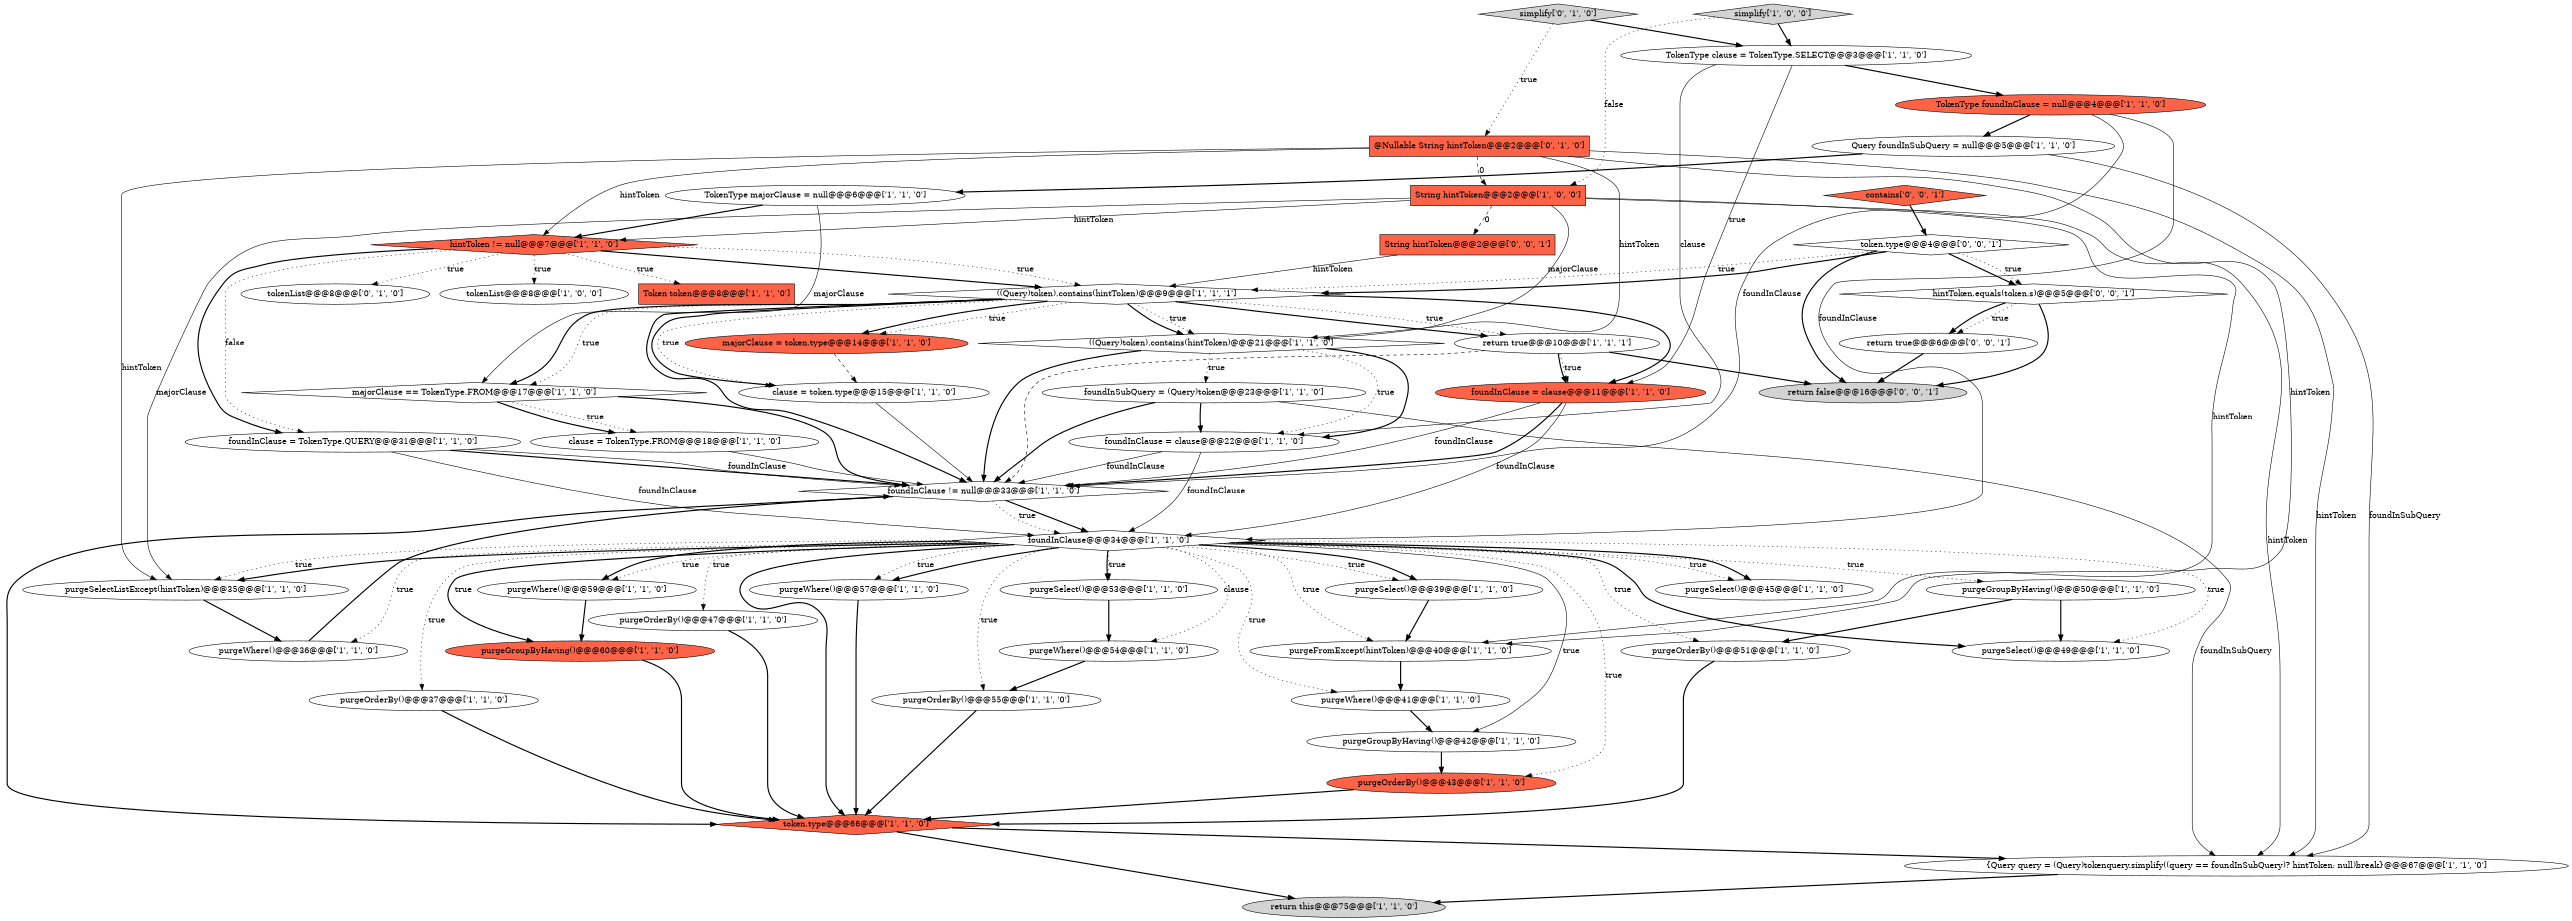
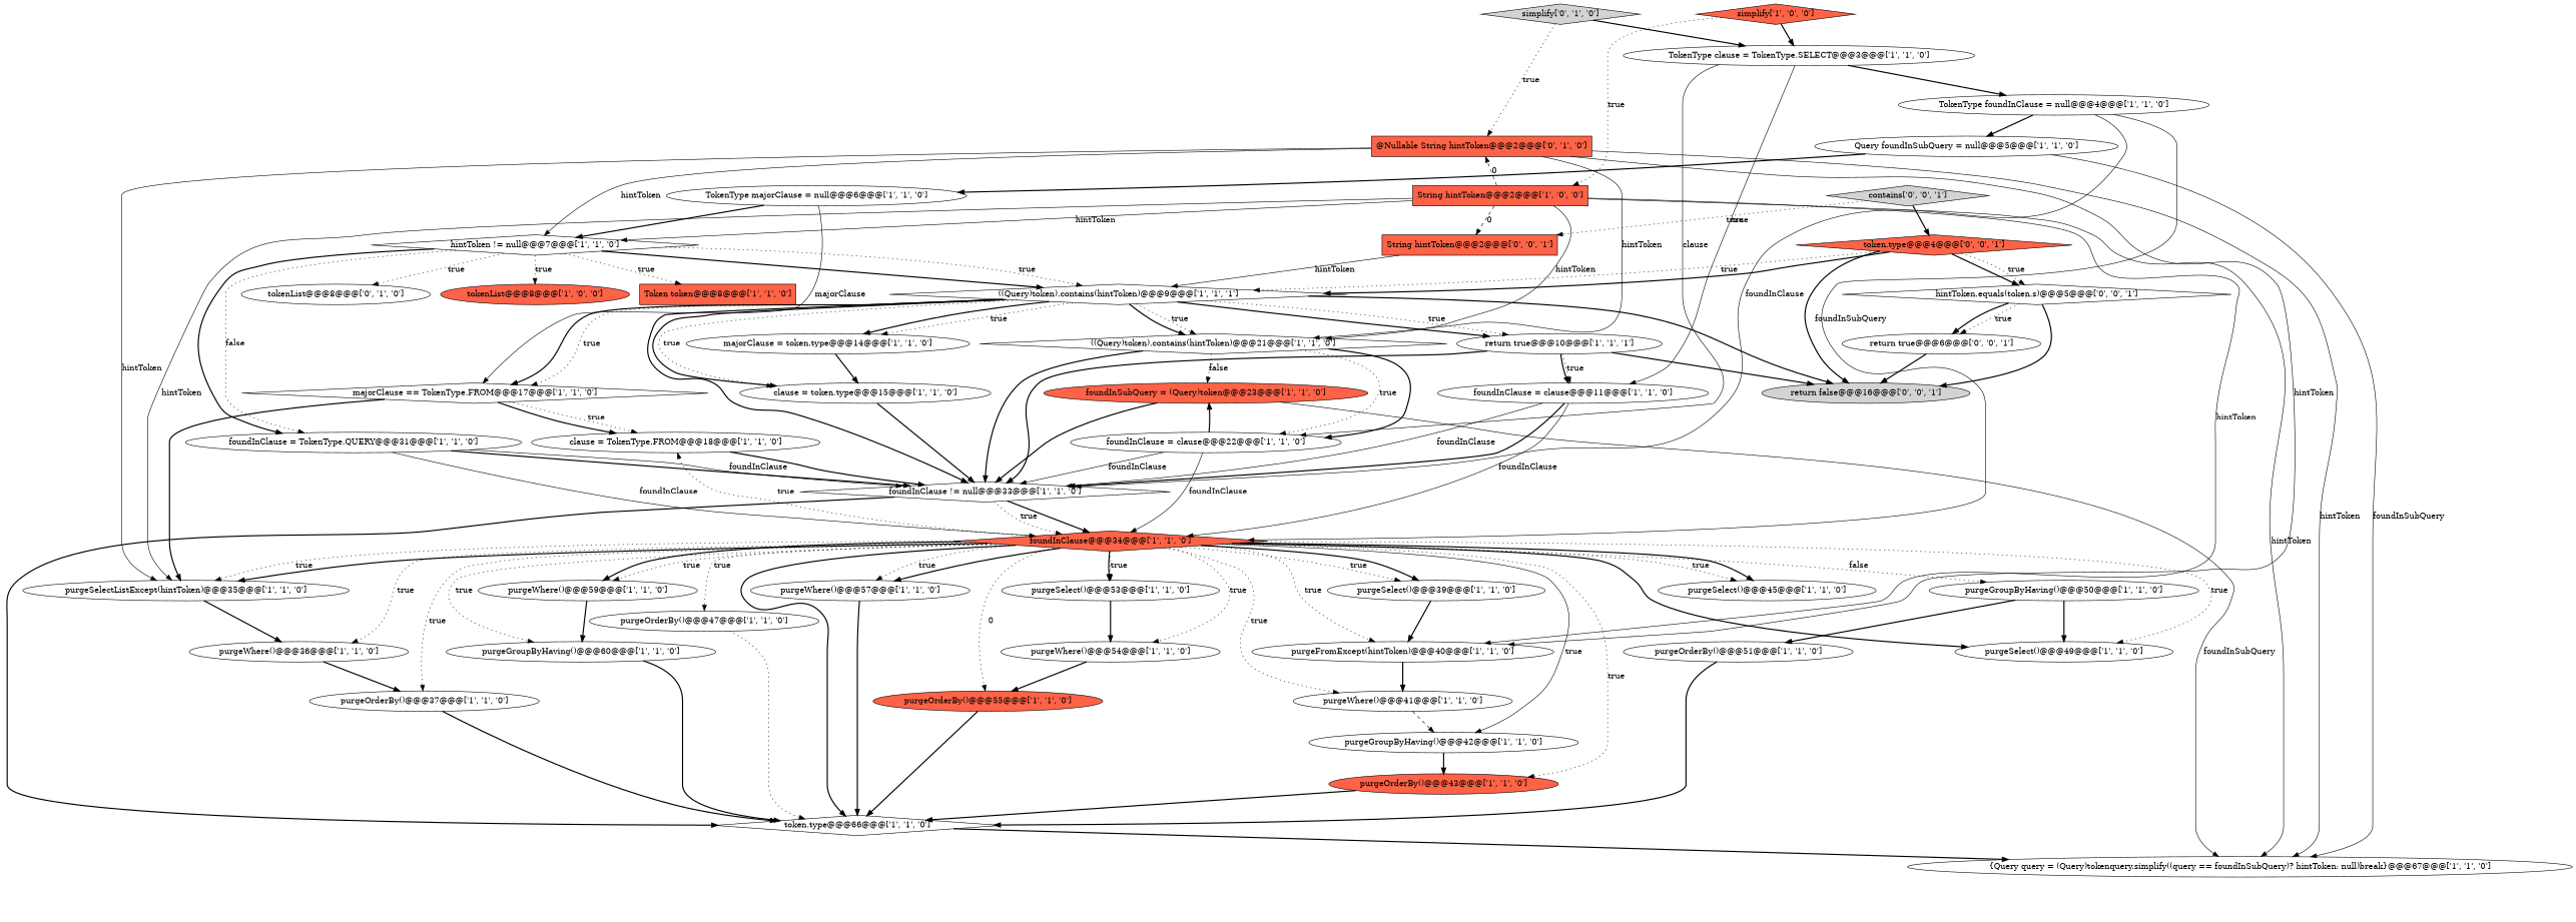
  digraph {
    node [fillcolor=white shape=ellipse style=filled]
    edge [style=bold]
    n1 [label="clause = TokenType.FROM@@@18@@@['1', '1', '0']"]
    n2 [label="foundInClause != null@@@33@@@['1', '1', '0']" shape=diamond]
-   n3 [fillcolor=tomato label="token.type@@@66@@@['1', '1', '0']" shape=diamond]
-   n4 [label="foundInClause@@@34@@@['1', '1', '0']" shape=diamond]
+   n3 [label="token.type@@@66@@@['1', '1', '0']" shape=diamond]
+   n4 [fillcolor=tomato label="foundInClause@@@34@@@['1', '1', '0']" shape=diamond]
    n5 [label="purgeGroupByHaving()@@@50@@@['1', '1', '0']"]
    n6 [label="purgeOrderBy()@@@51@@@['1', '1', '0']"]
    n7 [label="purgeSelect()@@@49@@@['1', '1', '0']"]
    n8 [label="((Query)token).contains(hintToken)@@@21@@@['1', '1', '0']" shape=diamond]
-   n9 [label="foundInSubQuery = (Query)token@@@23@@@['1', '1', '0']"]
+   n9 [fillcolor=tomato label="foundInSubQuery = (Query)token@@@23@@@['1', '1', '0']"]
    n10 [label="foundInClause = clause@@@22@@@['1', '1', '0']"]
    n11 [label="{Query query = (Query)tokenquery.simplify((query == foundInSubQuery)? hintToken: null)break}@@@67@@@['1', '1', '0']"]
    n12 [label="TokenType majorClause = null@@@6@@@['1', '1', '0']"]
    n13 [label="majorClause == TokenType.FROM@@@17@@@['1', '1', '0']" shape=diamond]
-   n14 [fillcolor=tomato label="hintToken != null@@@7@@@['1', '1', '0']" shape=diamond]
+   n14 [label="hintToken != null@@@7@@@['1', '1', '0']" shape=diamond]
    n15 [label="tokenList@@@8@@@['0', '1', '0']"]
    n16 [label="foundInClause = TokenType.QUERY@@@31@@@['1', '1', '0']"]
-   n17 [label="tokenList@@@8@@@['1', '0', '0']"]
+   n17 [fillcolor=tomato label="tokenList@@@8@@@['1', '0', '0']"]
    n18 [label="((Query)token).contains(hintToken)@@@9@@@['1', '1', '1']" shape=diamond]
    n19 [fillcolor=tomato label="Token token@@@8@@@['1', '1', '0']" shape=box]
-   n20 [fillcolor=lightgray label="return this@@@75@@@['1', '1', '0']"]
    n21 [label="purgeSelectListExcept(hintToken)@@@35@@@['1', '1', '0']"]
    n22 [label="purgeWhere()@@@36@@@['1', '1', '0']"]
    n23 [label="purgeOrderBy()@@@37@@@['1', '1', '0']"]
    n24 [fillcolor=lightgray label="return false@@@16@@@['0', '0', '1']"]
    n25 [label="clause = token.type@@@15@@@['1', '1', '0']"]
    n26 [label="return true@@@10@@@['1', '1', '1']"]
-   n27 [fillcolor=tomato label="majorClause = token.type@@@14@@@['1', '1', '0']"]
+   n27 [label="majorClause = token.type@@@14@@@['1', '1', '0']"]
    n28 [label="purgeSelect()@@@39@@@['1', '1', '0']"]
    n29 [fillcolor=tomato label="purgeOrderBy()@@@43@@@['1', '1', '0']"]
    n30 [label="purgeGroupByHaving()@@@42@@@['1', '1', '0']"]
    n31 [label="purgeSelect()@@@53@@@['1', '1', '0']"]
    n32 [label="purgeSelect()@@@45@@@['1', '1', '0']"]
    n33 [label="purgeFromExcept(hintToken)@@@40@@@['1', '1', '0']"]
    n34 [label="purgeWhere()@@@57@@@['1', '1', '0']"]
    n35 [label="purgeWhere()@@@41@@@['1', '1', '0']"]
    n36 [label="purgeWhere()@@@54@@@['1', '1', '0']"]
    n37 [label="purgeWhere()@@@59@@@['1', '1', '0']"]
    n38 [label="purgeOrderBy()@@@47@@@['1', '1', '0']"]
-   n39 [label="purgeOrderBy()@@@55@@@['1', '1', '0']"]
-   n40 [fillcolor=tomato label="purgeGroupByHaving()@@@60@@@['1', '1', '0']"]
-   n41 [label="token.type@@@4@@@['0', '0', '1']" shape=diamond]
+   n39 [fillcolor=tomato label="purgeOrderBy()@@@55@@@['1', '1', '0']"]
+   n40 [label="purgeGroupByHaving()@@@60@@@['1', '1', '0']"]
+   n41 [fillcolor=tomato label="token.type@@@4@@@['0', '0', '1']" shape=diamond]
    n42 [label="hintToken.equals(token.s)@@@5@@@['0', '0', '1']" shape=diamond]
    n43 [label="return true@@@6@@@['0', '0', '1']"]
    n44 [fillcolor=tomato label="@Nullable String hintToken@@@2@@@['0', '1', '0']" shape=box]
    n45 [fillcolor=lightgray label="simplify['0', '1', '0']" shape=diamond]
    n46 [label="TokenType clause = TokenType.SELECT@@@3@@@['1', '1', '0']"]
-   n47 [fillcolor=tomato label="foundInClause = clause@@@11@@@['1', '1', '0']"]
-   n48 [fillcolor=tomato label="TokenType foundInClause = null@@@4@@@['1', '1', '0']"]
+   n47 [label="foundInClause = clause@@@11@@@['1', '1', '0']"]
+   n48 [label="TokenType foundInClause = null@@@4@@@['1', '1', '0']"]
    n49 [label="Query foundInSubQuery = null@@@5@@@['1', '1', '0']"]
-   n50 [fillcolor=tomato label="contains['0', '0', '1']" shape=diamond]
+   n50 [fillcolor=lightgray label="contains['0', '0', '1']" shape=diamond]
    n51 [fillcolor=tomato label="String hintToken@@@2@@@['0', '0', '1']" shape=box]
-   n52 [fillcolor=lightgray label="simplify['1', '0', '0']" shape=diamond]
+   n52 [fillcolor=tomato label="simplify['1', '0', '0']" shape=diamond]
    n53 [fillcolor=tomato label="String hintToken@@@2@@@['1', '0', '0']" shape=box]
-   n1 -> n2 [style=solid]
+   n1 -> n2
    n2 -> n3
    n2 -> n4
    n2 -> n4 [label=true style=dotted]
    n3 -> n11
-   n3 -> n20
    n4 -> n3
-   n4 -> n5 [label=true style=dotted]
-   n4 -> n6 [label=true style=dotted]
+   n4 -> n5 [label=false style=dotted]
+   n4 -> n1 [label=true style=dotted]
    n4 -> n7 [label=true style=dotted]
    n4 -> n7
    n4 -> n21
    n4 -> n21 [label=true style=dotted]
    n4 -> n22 [label=true style=dotted]
    n4 -> n23 [label=true style=dotted]
    n4 -> n28 [label=true style=dotted]
    n4 -> n28
    n4 -> n29 [label=true style=dotted]
    n4 -> n30 [label=true style=solid]
    n4 -> n31
    n4 -> n31 [label=true style=dotted]
    n4 -> n32 [label=true style=dotted]
    n4 -> n32
    n4 -> n33 [label=true style=dotted]
    n4 -> n34
    n4 -> n34 [label=true style=dotted]
    n4 -> n35 [label=true style=dotted]
-   n4 -> n36 [label=clause style=dotted]
+   n4 -> n36 [label=true style=dotted]
    n4 -> n37 [label=true style=dotted]
    n4 -> n37
    n4 -> n38 [label=true style=dotted]
-   n4 -> n39 [label=true style=dotted]
-   n4 -> n40 [label=true]
+   n4 -> n39 [label=0 style=dotted]
+   n4 -> n40 [label=true style=dotted]
    n5 -> n6
    n5 -> n7
    n6 -> n3
    n8 -> n2
-   n8 -> n9 [label=true style=dotted]
+   n8 -> n9 [label=false style=dotted]
    n8 -> n10
    n8 -> n10 [label=true style=dotted]
    n9 -> n2
    n9 -> n11 [label=foundInSubQuery style=solid]
    n10 -> n2 [label=foundInClause style=solid]
    n10 -> n4 [label=foundInClause style=solid]
-   n9 -> n10
-   n11 -> n20
+   n10 -> n9
    n12 -> n13 [label=majorClause style=solid]
    n12 -> n14
    n13 -> n1 [label=true style=dotted]
    n13 -> n1
-   n13 -> n2
+   n13 -> n21
    n14 -> n15 [label=true style=dotted]
    n14 -> n16 [label=false style=dotted]
    n14 -> n16
    n14 -> n17 [label=true style=dotted]
    n14 -> n18 [label=true style=dotted]
    n14 -> n18
    n14 -> n19 [label=true style=dotted]
    n16 -> n2
    n16 -> n2 [label=foundInClause style=solid]
    n16 -> n4 [label=foundInClause style=solid]
    n18 -> n2
    n18 -> n8 [label=true style=dotted]
    n18 -> n8
    n18 -> n13 [label=true style=dotted]
    n18 -> n13
-   n18 -> n47
+   n18 -> n24
    n18 -> n25 [label=true style=dotted]
    n18 -> n25
    n18 -> n26 [label=true style=dotted]
    n18 -> n26
    n18 -> n27
    n18 -> n27 [label=true style=dotted]
    n21 -> n22
-   n22 -> n2
+   n22 -> n23
    n23 -> n3
-   n25 -> n2 [style=solid]
-   n26 -> n2 [style=dashed]
+   n25 -> n2
+   n26 -> n2
    n26 -> n24
    n26 -> n47 [label=true style=dotted]
    n26 -> n47
-   n27 -> n25 [style=dashed]
+   n27 -> n25
    n28 -> n33
    n29 -> n3
    n30 -> n29
    n31 -> n36
    n33 -> n35
    n34 -> n3
-   n35 -> n30
+   n35 -> n30 [style=dashed]
    n36 -> n39
    n37 -> n40
-   n38 -> n3
+   n38 -> n3 [style=dotted]
    n39 -> n3
    n40 -> n3
    n41 -> n18 [label=true style=dotted]
    n41 -> n18
    n41 -> n24
    n41 -> n42
    n41 -> n42 [label=true style=dotted]
    n42 -> n24
    n42 -> n43 [label=true style=dotted]
    n42 -> n43
    n43 -> n24
    n44 -> n8 [label=hintToken style=solid]
    n44 -> n11 [label=hintToken style=solid]
    n44 -> n14 [label=hintToken style=solid]
    n44 -> n21 [label=hintToken style=solid]
    n44 -> n33 [label=hintToken style=solid]
    n45 -> n44 [label=true style=dotted]
    n45 -> n46
    n46 -> n10 [label=clause style=solid]
    n46 -> n47 [label=true style=solid]
    n46 -> n48
    n47 -> n2 [label=foundInClause style=solid]
    n47 -> n2
    n47 -> n4 [label=foundInClause style=solid]
    n48 -> n2 [label=foundInClause style=solid]
-   n48 -> n4 [label=foundInClause style=solid]
+   n48 -> n4 [label=foundInSubQuery style=solid]
    n48 -> n49
    n49 -> n11 [label=foundInSubQuery style=solid]
    n49 -> n12
    n50 -> n41
+   n50 -> n51 [label=true style=dotted]
    n51 -> n18 [label=hintToken style=solid]
    n52 -> n46
-   n52 -> n53 [label=false style=dotted]
-   n53 -> n8 [label=majorClause style=solid]
+   n52 -> n53 [label=true style=dotted]
+   n53 -> n8 [label=hintToken style=solid]
    n53 -> n11 [label=hintToken style=solid]
    n53 -> n14 [label=hintToken style=solid]
-   n53 -> n21 [label=majorClause style=solid]
+   n53 -> n21 [label=hintToken style=solid]
    n53 -> n33 [label=hintToken style=solid]
-   n44 -> n53 [label=0 style=dashed]
+   n53 -> n44 [label=0 style=dashed]
    n53 -> n51 [label=0 style=dashed]
  }
